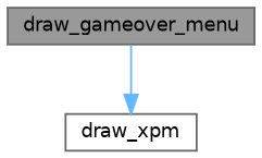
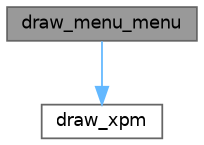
  digraph {
    rankdir=TB
    node [fontname=Helvetica fontsize=10 shape=box style=filled]
-   n1 [color=gray40 fillcolor=grey60 fontcolor=black height=0.2 label=draw_gameover_menu width=0.4]
+   n1 [color=gray40 fillcolor=grey60 fontcolor=black height=0.2 label=draw_menu_menu width=0.4]
    n2 [color=grey40 fillcolor=white height=0.2 label=draw_xpm width=0.4]
    n1 -> n2 [color=steelblue1 fontname=Helvetica fontsize=10 labelfontname=Helvetica labelfontsize=10 style=solid]
  }
